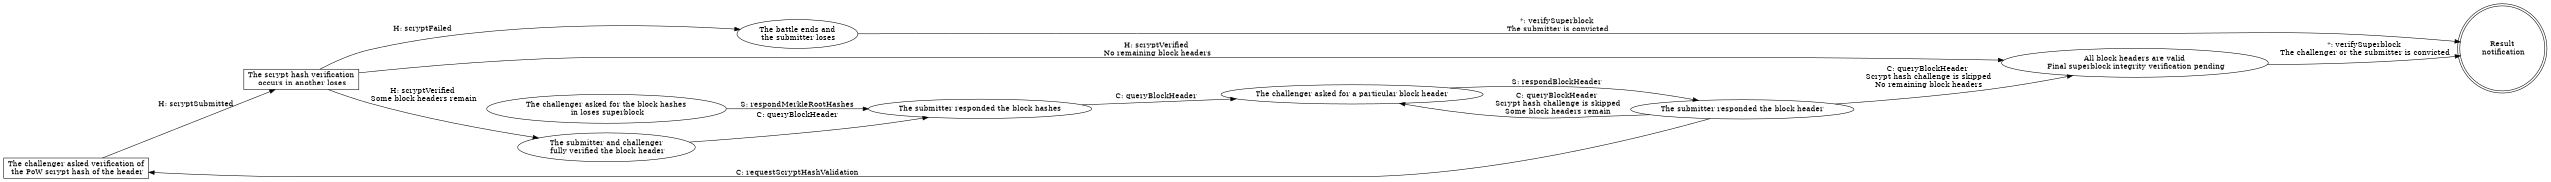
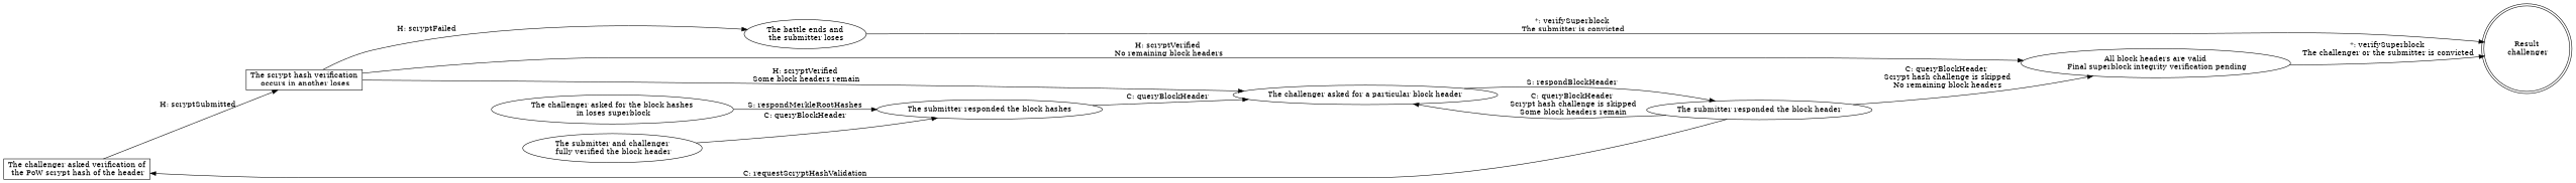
  digraph {
    rankdir=LR
    n1 [label="The challenger asked verification of\n the PoW scrypt hash of the header" shape=rectangle]
    n2 [label="The scrypt hash verification\n occurs in another loses" shape=rectangle]
    n3 [label="All block headers are valid\n Final superblock integrity verification pending"]
    n4 [label="The submitter and challenger\n fully verified the block header"]
    n5 [label="The battle ends and\n the submitter loses"]
    n6 [label="The challenger asked for the block hashes\n in loses superblock"]
    n7 [label="The submitter responded the block hashes"]
    n8 [label="The challenger asked for a particular block header"]
    n9 [label="The submitter responded the block header"]
-   n10 [label="Result\n notification" shape=doublecircle]
+   n10 [label="Result\n challenger" shape=doublecircle]
    subgraph sub_1 {
      n1
      n2
    }
    n1 -> n2 [label="H: scryptSubmitted"]
    n2 -> n3 [label="H: scryptVerified\n No remaining block headers"]
-   n2 -> n4 [label="H: scryptVerified\n Some block headers remain"]
+   n2 -> n8 [label="H: scryptVerified\n Some block headers remain"]
    n2 -> n5 [label="H: scryptFailed"]
    n3 -> n10 [label="*: verifySuperblock\n The challenger or the submitter is convicted"]
    n4 -> n7 [label="C: queryBlockHeader\n "]
    n5 -> n10 [label="*: verifySuperblock\n The submitter is convicted"]
    n6 -> n7 [label="S: respondMerkleRootHashes"]
    n7 -> n8 [label="C: queryBlockHeader"]
    n8 -> n9 [label="S: respondBlockHeader"]
    n9 -> n1 [label="C: requestScryptHashValidation"]
    n9 -> n3 [label="C: queryBlockHeader\n Scrypt hash challenge is skipped\n No remaining block headers"]
    n9 -> n8 [label="C: queryBlockHeader\n Scrypt hash challenge is skipped\n Some block headers remain"]
  }
